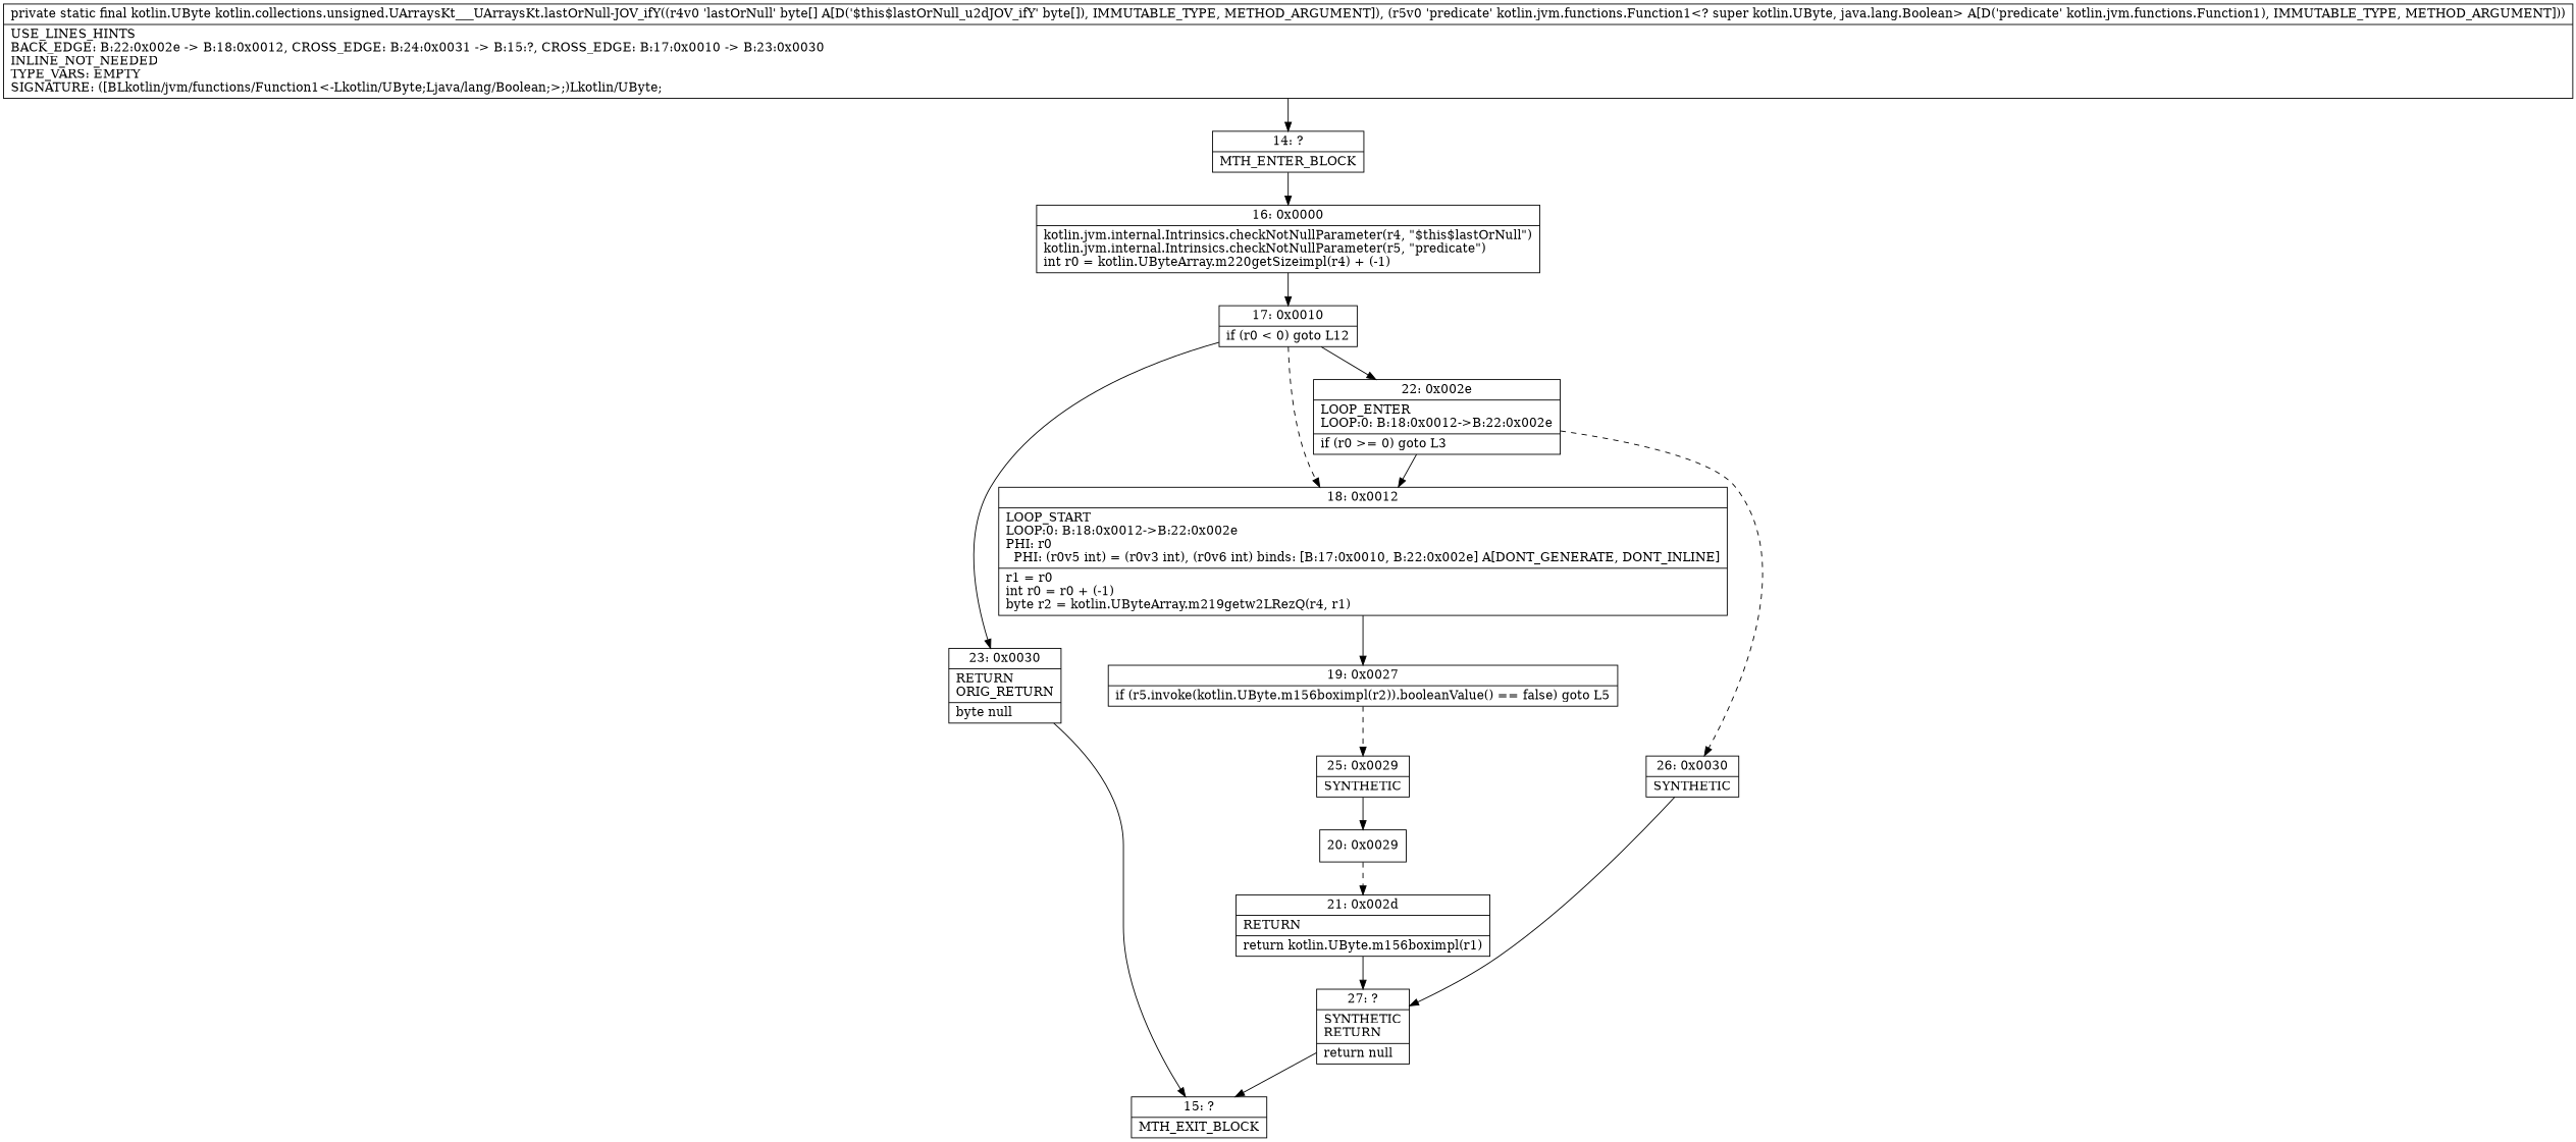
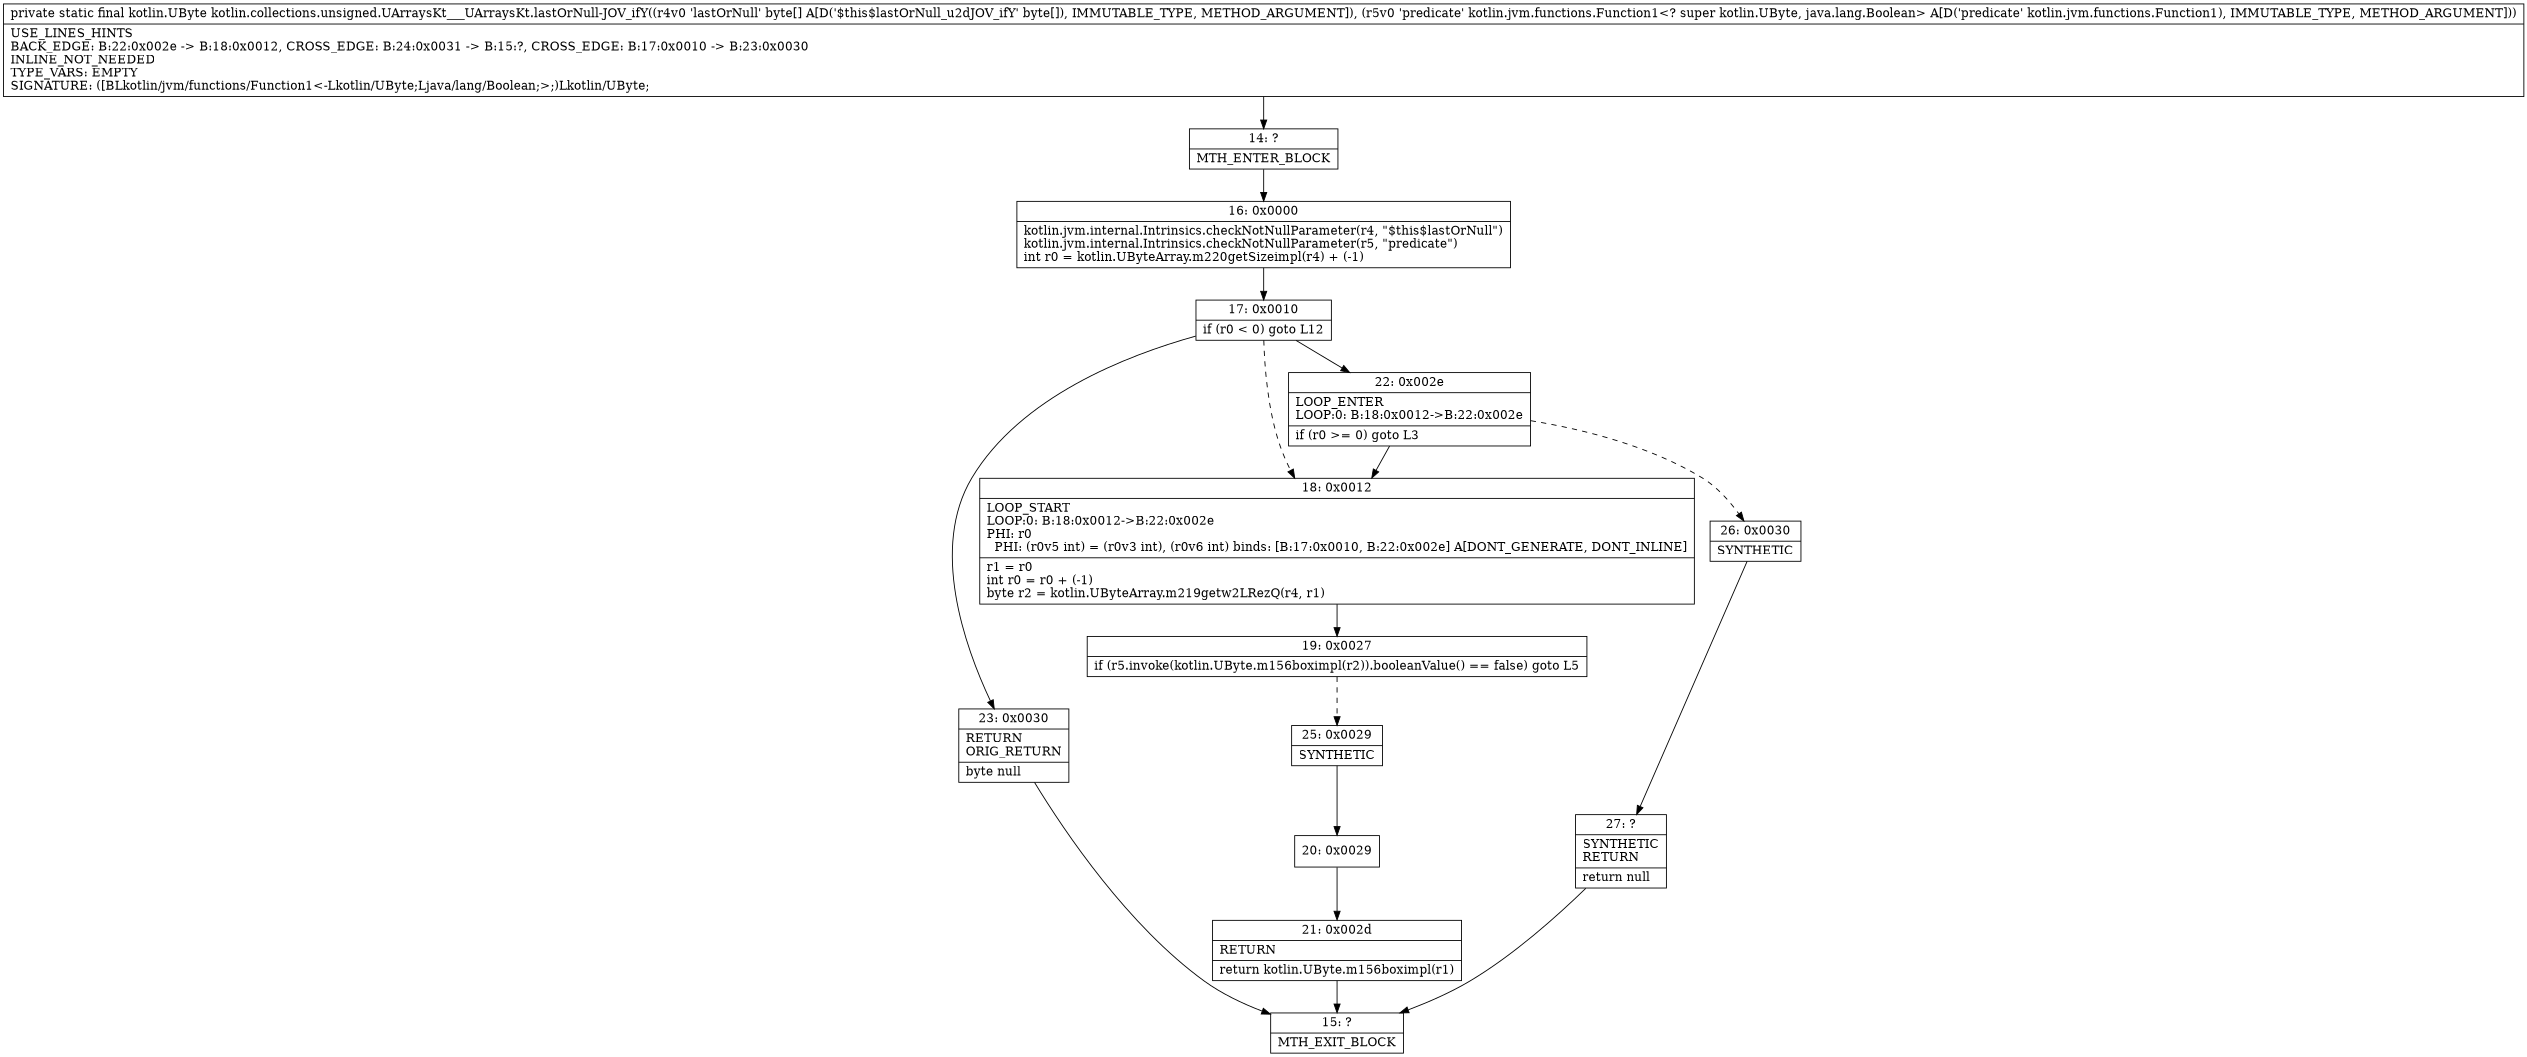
  digraph {
    node [shape=record]
    n1 [label="{14\:\ ?|MTH_ENTER_BLOCK\l}"]
    n2 [label="{16\:\ 0x0000|kotlin.jvm.internal.Intrinsics.checkNotNullParameter(r4, \"$this$lastOrNull\")\lkotlin.jvm.internal.Intrinsics.checkNotNullParameter(r5, \"predicate\")\lint r0 = kotlin.UByteArray.m220getSizeimpl(r4) + (\-1)\l}"]
    n3 [label="{17\:\ 0x0010|if (r0 \< 0) goto L12\l}"]
    n4 [label="{18\:\ 0x0012|LOOP_START\lLOOP:0: B:18:0x0012\-\>B:22:0x002e\lPHI: r0 \l  PHI: (r0v5 int) = (r0v3 int), (r0v6 int) binds: [B:17:0x0010, B:22:0x002e] A[DONT_GENERATE, DONT_INLINE]\l|r1 = r0\lint r0 = r0 + (\-1)\lbyte r2 = kotlin.UByteArray.m219getw2LRezQ(r4, r1)\l}"]
    n5 [label="{23\:\ 0x0030|RETURN\lORIG_RETURN\l|byte null\l}"]
    n6 [label="{22\:\ 0x002e|LOOP_ENTER\lLOOP:0: B:18:0x0012\-\>B:22:0x002e\l|if (r0 \>= 0) goto L3\l}"]
    n7 [label="{19\:\ 0x0027|if (r5.invoke(kotlin.UByte.m156boximpl(r2)).booleanValue() == false) goto L5\l}"]
    n8 [label="{15\:\ ?|MTH_EXIT_BLOCK\l}"]
    n9 [label="{25\:\ 0x0029|SYNTHETIC\l}"]
    n10 [label="{26\:\ 0x0030|SYNTHETIC\l}"]
    n11 [label="{20\:\ 0x0029}"]
    n12 [label="{27\:\ ?|SYNTHETIC\lRETURN\l|return null\l}"]
    n13 [label="{21\:\ 0x002d|RETURN\l|return kotlin.UByte.m156boximpl(r1)\l}"]
    n14 [label="{private static final kotlin.UByte kotlin.collections.unsigned.UArraysKt___UArraysKt.lastOrNull\-JOV_ifY((r4v0 'lastOrNull' byte[] A[D('$this$lastOrNull_u2dJOV_ifY' byte[]), IMMUTABLE_TYPE, METHOD_ARGUMENT]), (r5v0 'predicate' kotlin.jvm.functions.Function1\<? super kotlin.UByte, java.lang.Boolean\> A[D('predicate' kotlin.jvm.functions.Function1), IMMUTABLE_TYPE, METHOD_ARGUMENT]))  | USE_LINES_HINTS\lBACK_EDGE: B:22:0x002e \-\> B:18:0x0012, CROSS_EDGE: B:24:0x0031 \-\> B:15:?, CROSS_EDGE: B:17:0x0010 \-\> B:23:0x0030\lINLINE_NOT_NEEDED\lTYPE_VARS: EMPTY\lSIGNATURE: ([BLkotlin\/jvm\/functions\/Function1\<\-Lkotlin\/UByte;Ljava\/lang\/Boolean;\>;)Lkotlin\/UByte;\l}"]
    n1 -> n2
    n2 -> n3
    n3 -> n4 [style=dashed]
    n3 -> n5
    n3 -> n6
    n4 -> n7
    n5 -> n8
    n6 -> n4
    n6 -> n10 [style=dashed]
    n7 -> n9 [style=dashed]
    n9 -> n11
    n10 -> n12
-   n11 -> n13 [style=dashed]
+   n11 -> n13
    n12 -> n8
-   n13 -> n12
+   n13 -> n8
    n14 -> n1
  }
